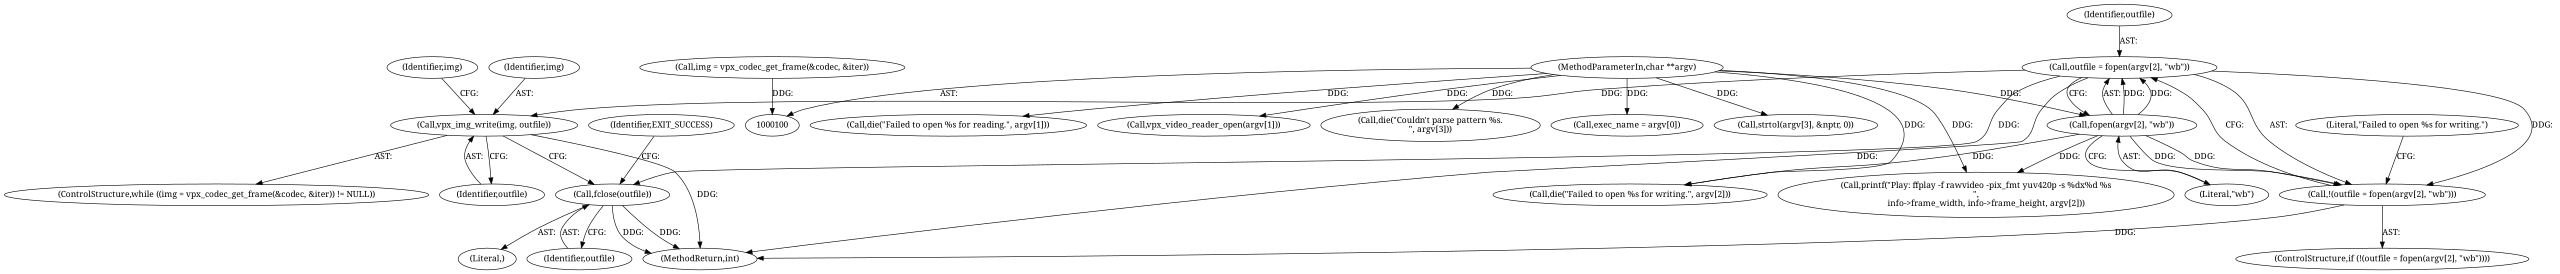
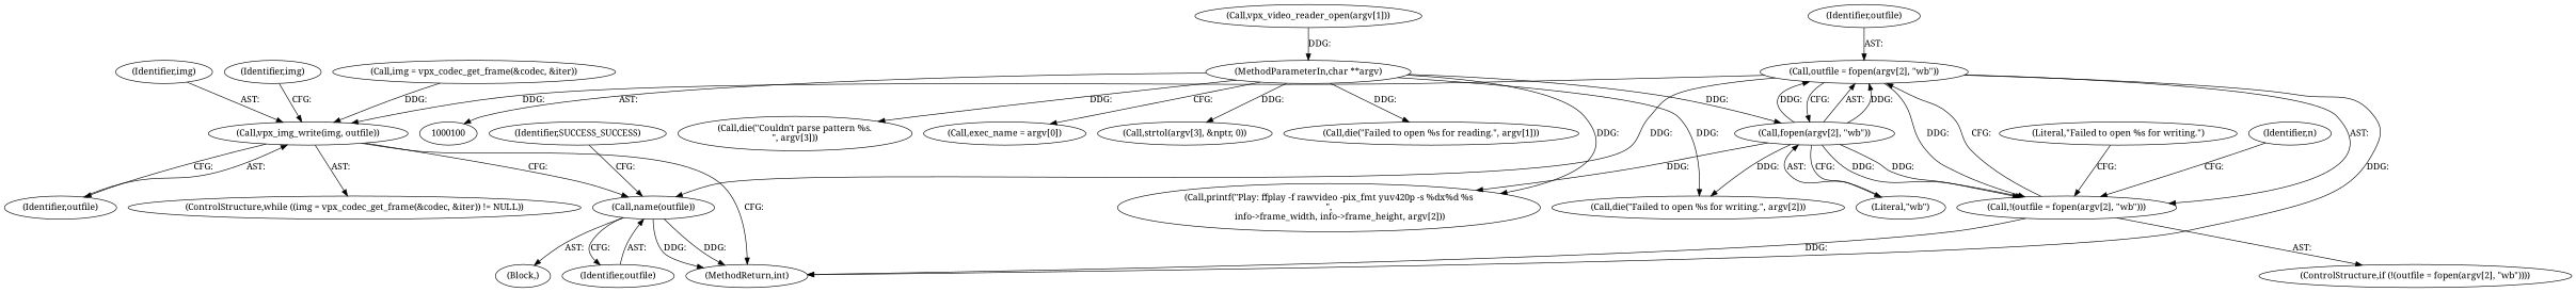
  digraph {
    fontname="Noto Serif"
    node [fontname="Noto Serif"]
    edge [fontname="Noto Serif"]
    n1 [label="(Call,outfile = fopen(argv[2], \"wb\"))"]
    n2 [label="(Call,fopen(argv[2], \"wb\"))"]
    n3 [label="(Call,!(outfile = fopen(argv[2], \"wb\")))"]
    n4 [label="(Call,vpx_img_write(img, outfile))"]
-   n5 [label="(Call,fclose(outfile))"]
+   n5 [label="(Call,name(outfile))"]
    n6 [label="(MethodReturn,int)"]
    n7 [label="(Call,die(\"Failed to open %s for writing.\", argv[2]))"]
    n8 [label="(Call,printf(\"Play: ffplay -f rawvideo -pix_fmt yuv420p -s %dx%d %s\n\",\n         info->frame_width, info->frame_height, argv[2]))"]
    n9 [label="(Literal,\"wb\")"]
    n10 [label="(ControlStructure,if (!(outfile = fopen(argv[2], \"wb\"))))"]
    n11 [label="(ControlStructure,while ((img = vpx_codec_get_frame(&codec, &iter)) != NULL))"]
    n12 [label="(Identifier,outfile)"]
-   n13 [label="(Literal,)"]
+   n13 [label="(Block,)"]
    n14 [label="(Identifier,outfile)"]
    n15 [label="(MethodParameterIn,char **argv)"]
    n16 [label="(Call,die(\"Couldn't parse pattern %s.\n\", argv[3]))"]
    n17 [label="(Call,die(\"Failed to open %s for reading.\", argv[1]))"]
    n18 [label="(Call,exec_name = argv[0])"]
    n19 [label="(Call,strtol(argv[3], &nptr, 0))"]
    n20 [label="(Call,vpx_video_reader_open(argv[1]))"]
    1000100
    n22 [label="(Identifier,img)"]
    n23 [label="(Identifier,outfile)"]
    n24 [label="(Identifier,img)"]
    n25 [label="(Literal,\"Failed to open %s for writing.\")"]
-   n27 [label="(Identifier,EXIT_SUCCESS)"]
+   n26 [label="(Identifier,n)"]
+   n27 [label="(Identifier,SUCCESS_SUCCESS)"]
    n28 [label="(Call,img = vpx_codec_get_frame(&codec, &iter))"]
    n1 -> n2 [label="CFG: "]
    n1 -> n3 [label="AST: "]
    n1 -> n3 [label="DDG: "]
    n1 -> n4 [label="DDG: "]
    n1 -> n5 [label="DDG: "]
    n1 -> n6 [label="DDG: "]
    n2 -> n1 [label="AST: "]
    n2 -> n1 [label="DDG: "]
    n2 -> n1 [label="DDG: "]
    n2 -> n3 [label="DDG: "]
    n2 -> n3 [label="DDG: "]
    n2 -> n7 [label="DDG: "]
    n2 -> n8 [label="DDG: "]
    n2 -> n9 [label="CFG: "]
    n3 -> n1 [label="CFG: "]
    n3 -> n6 [label="DDG: "]
    n3 -> n10 [label="AST: "]
    n4 -> n5 [label="CFG: "]
-   n4 -> n6 [label="DDG: "]
+   n4 -> n6 [label="CFG: "]
    n4 -> n11 [label="AST: "]
    n4 -> n12 [label="CFG: "]
    n5 -> n6 [label="DDG: "]
    n5 -> n6 [label="DDG: "]
    n5 -> n13 [label="AST: "]
    n5 -> n14 [label="CFG: "]
    n9 -> n2 [label="AST: "]
    n12 -> n4 [label="AST: "]
    n14 -> n5 [label="AST: "]
    n15 -> n2 [label="DDG: "]
    n15 -> n7 [label="DDG: "]
    n15 -> n8 [label="DDG: "]
    n15 -> n16 [label="DDG: "]
    n15 -> n17 [label="DDG: "]
-   n15 -> n18 [label="DDG: "]
+   n15 -> n18 [label="CFG: "]
    n15 -> n19 [label="DDG: "]
-   n15 -> n20 [label="DDG: "]
+   n20 -> n15 [label="DDG: "]
    n15 -> 1000100 [label="AST: "]
    n22 -> n4 [label="AST: "]
    n23 -> n1 [label="AST: "]
    n24 -> n4 [label="CFG: "]
    n25 -> n3 [label="CFG: "]
+   n26 -> n3 [label="CFG: "]
    n27 -> n5 [label="CFG: "]
-   n28 -> 1000100 [label="DDG: "]
+   n28 -> n4 [label="DDG: "]
  }
